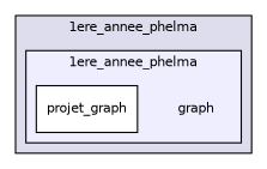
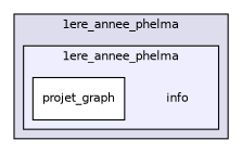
  digraph {
    compound=true
    node [fontname=Helvetica fontsize=10]
-   n1 [label="graph" shape=plaintext]
+   n1 [label=info shape=plaintext]
    n2 [color=black fillcolor=white label=projet_graph shape=box style=filled]
    subgraph cluster_1 {
      bgcolor="#ddddee"
      fontname=Helvetica
      fontsize=10
      label="1ere_annee_phelma"
      pencolor=black
      subgraph cluster_2 {
        bgcolor="#eeeeff"
        fontname=Helvetica
        fontsize=10
        pencolor=black
        n1
        n2
      }
    }
  }
